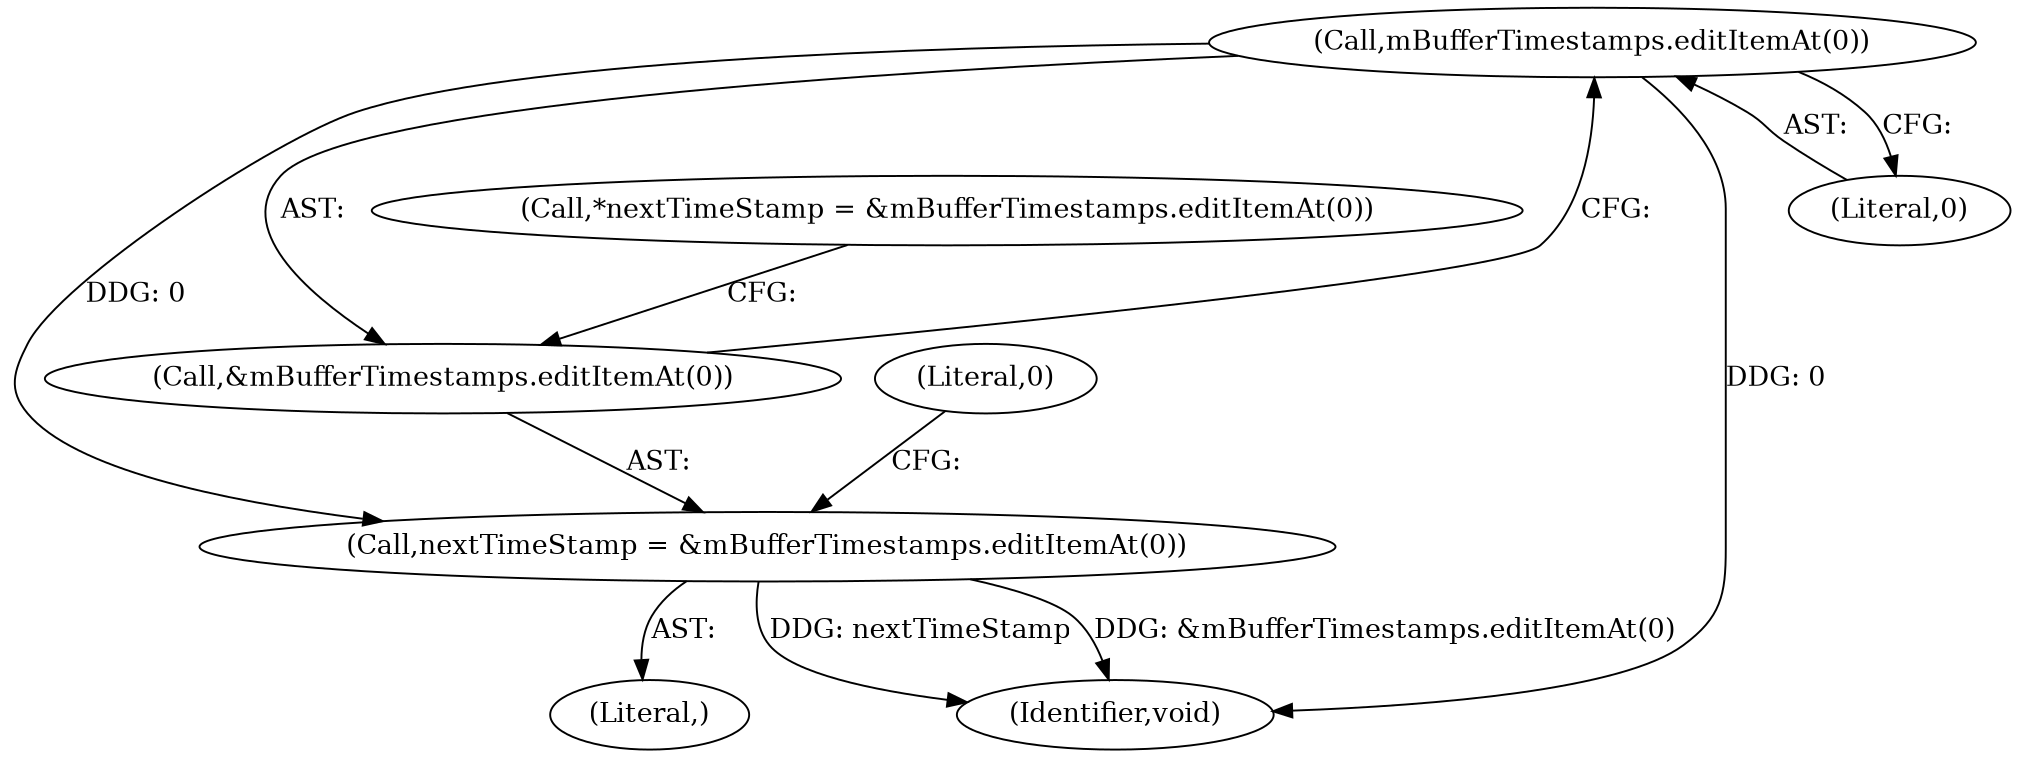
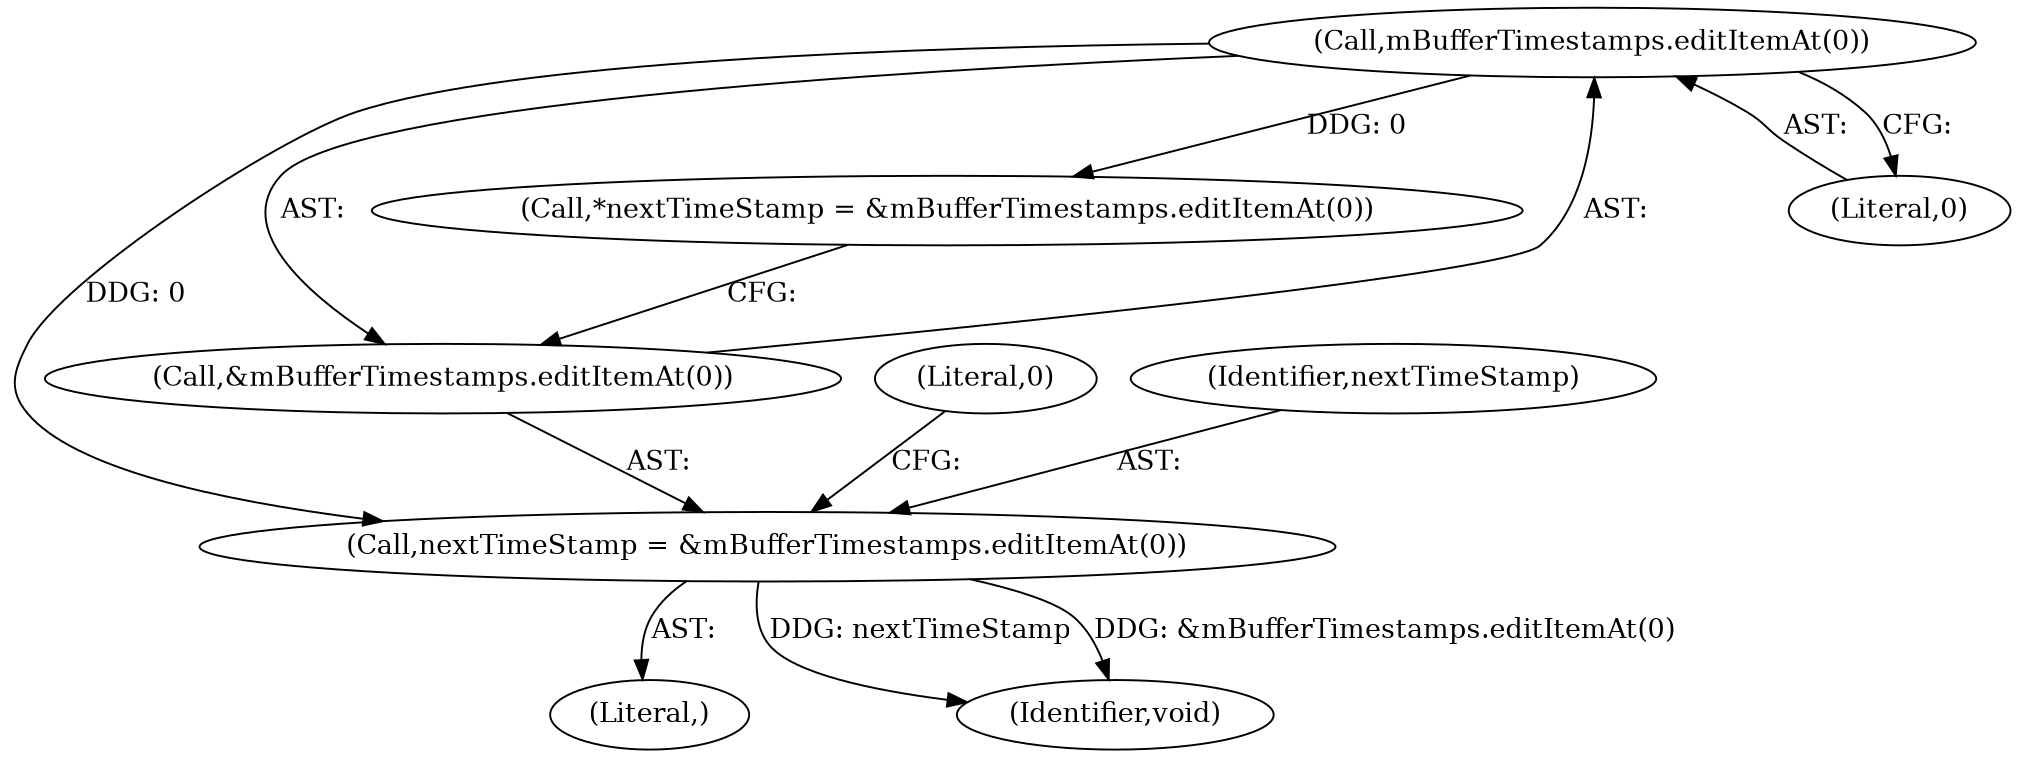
  digraph {
    n1 [label="(Call,nextTimeStamp = &mBufferTimestamps.editItemAt(0))"]
    n2 [label="(Identifier,void)"]
    n3 [label="(Literal,)"]
    n4 [label="(Call,&mBufferTimestamps.editItemAt(0))"]
    n5 [label="(Call,mBufferTimestamps.editItemAt(0))"]
    n6 [label="(Call,*nextTimeStamp = &mBufferTimestamps.editItemAt(0))"]
    n7 [label="(Literal,0)"]
    n8 [label="(Literal,0)"]
+   n9 [label="(Identifier,nextTimeStamp)"]
    n1 -> n2 [label="DDG: nextTimeStamp"]
    n1 -> n2 [label="DDG: &mBufferTimestamps.editItemAt(0)"]
    n1 -> n3 [label="AST: "]
    n4 -> n1 [label="AST: "]
-   n4 -> n5 [label="CFG: "]
+   n4 -> n5 [label="AST: "]
    n5 -> n1 [label="DDG: 0"]
    n5 -> n4 [label="AST: "]
-   n5 -> n2 [label="DDG: 0"]
+   n5 -> n6 [label="DDG: 0"]
    n5 -> n7 [label="CFG: "]
    n6 -> n4 [label="CFG: "]
    n7 -> n5 [label="AST: "]
    n8 -> n1 [label="CFG: "]
+   n9 -> n1 [label="AST: "]
  }
